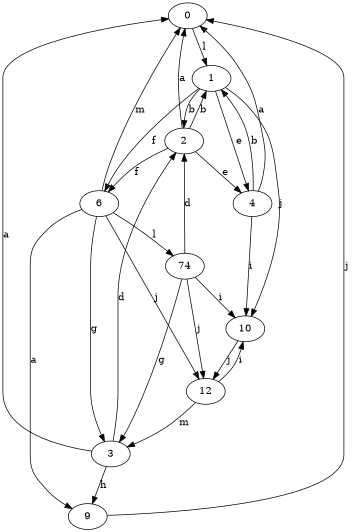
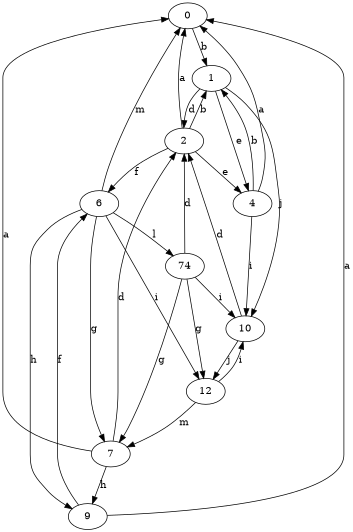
  strict digraph {
    0
    1
    2
    4
    10
    6
    12
-   7 [label=3]
+   7
    9
    n10 [label=74]
-   0 -> 1 [label=l]
-   1 -> 2 [label=b]
+   0 -> 1 [label=b]
+   1 -> 2 [label=d]
    1 -> 4 [label=e]
    1 -> 10 [label=j]
    2 -> 0 [label=a]
    2 -> 1 [label=b]
    2 -> 4 [label=e]
    2 -> 6 [label=f]
    4 -> 0 [label=a]
    4 -> 1 [label=b]
    4 -> 10 [label=i]
+   10 -> 2 [label=d]
    10 -> 12 [label=j]
    6 -> 0 [label=m]
-   6 -> 12 [label=j]
+   6 -> 12 [label=i]
    6 -> 7 [label=g]
-   6 -> 9 [label=a]
+   6 -> 9 [label=h]
    6 -> n10 [label=l]
    12 -> 10 [label=i]
    12 -> 7 [label=m]
    7 -> 0 [label=a]
    7 -> 2 [label=d]
    7 -> 9 [label=h]
-   9 -> 0 [label=j]
-   1 -> 6 [label=f]
+   9 -> 0 [label=a]
+   9 -> 6 [label=f]
    n10 -> 2 [label=d]
    n10 -> 10 [label=i]
-   n10 -> 12 [label=j]
+   n10 -> 12 [label=g]
    n10 -> 7 [label=g]
  }
